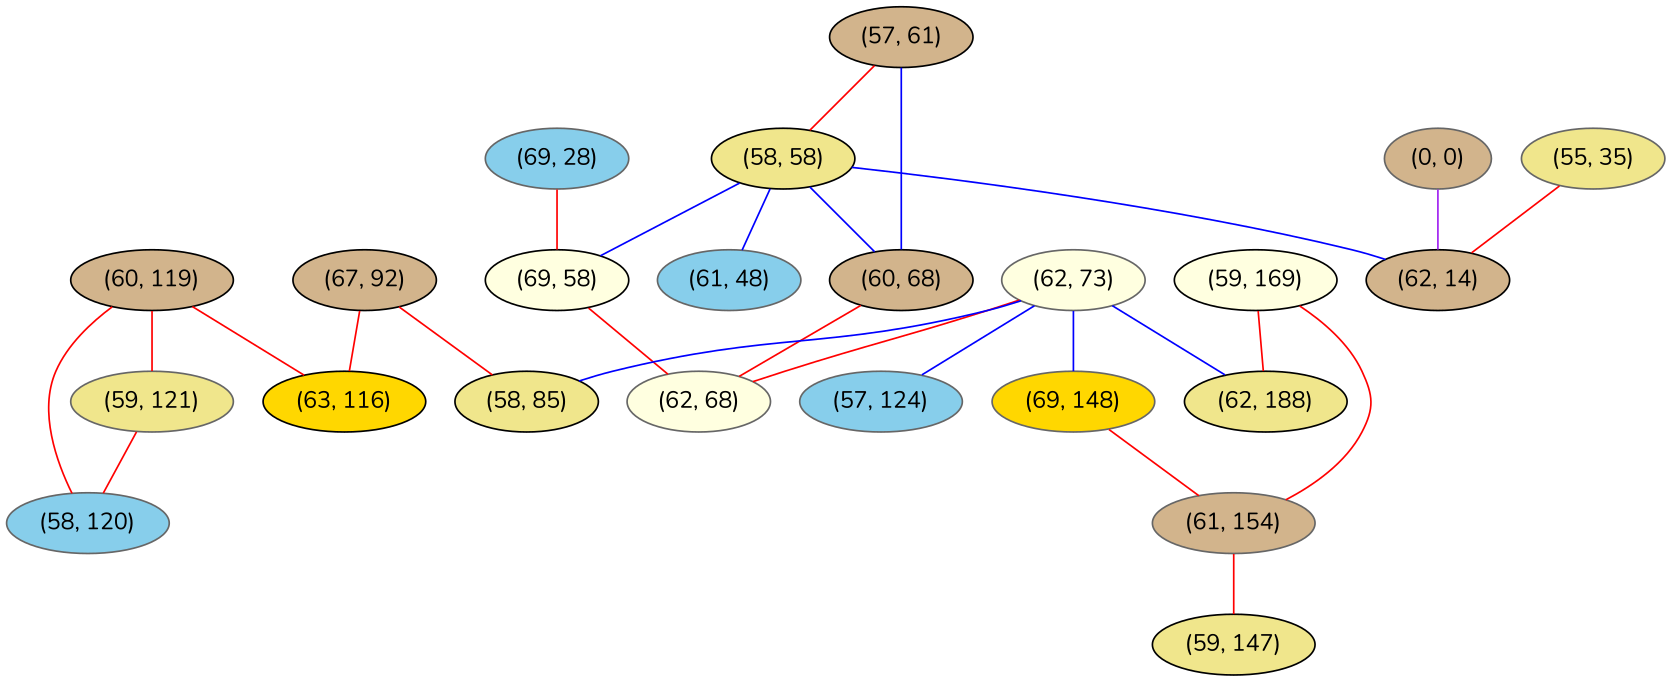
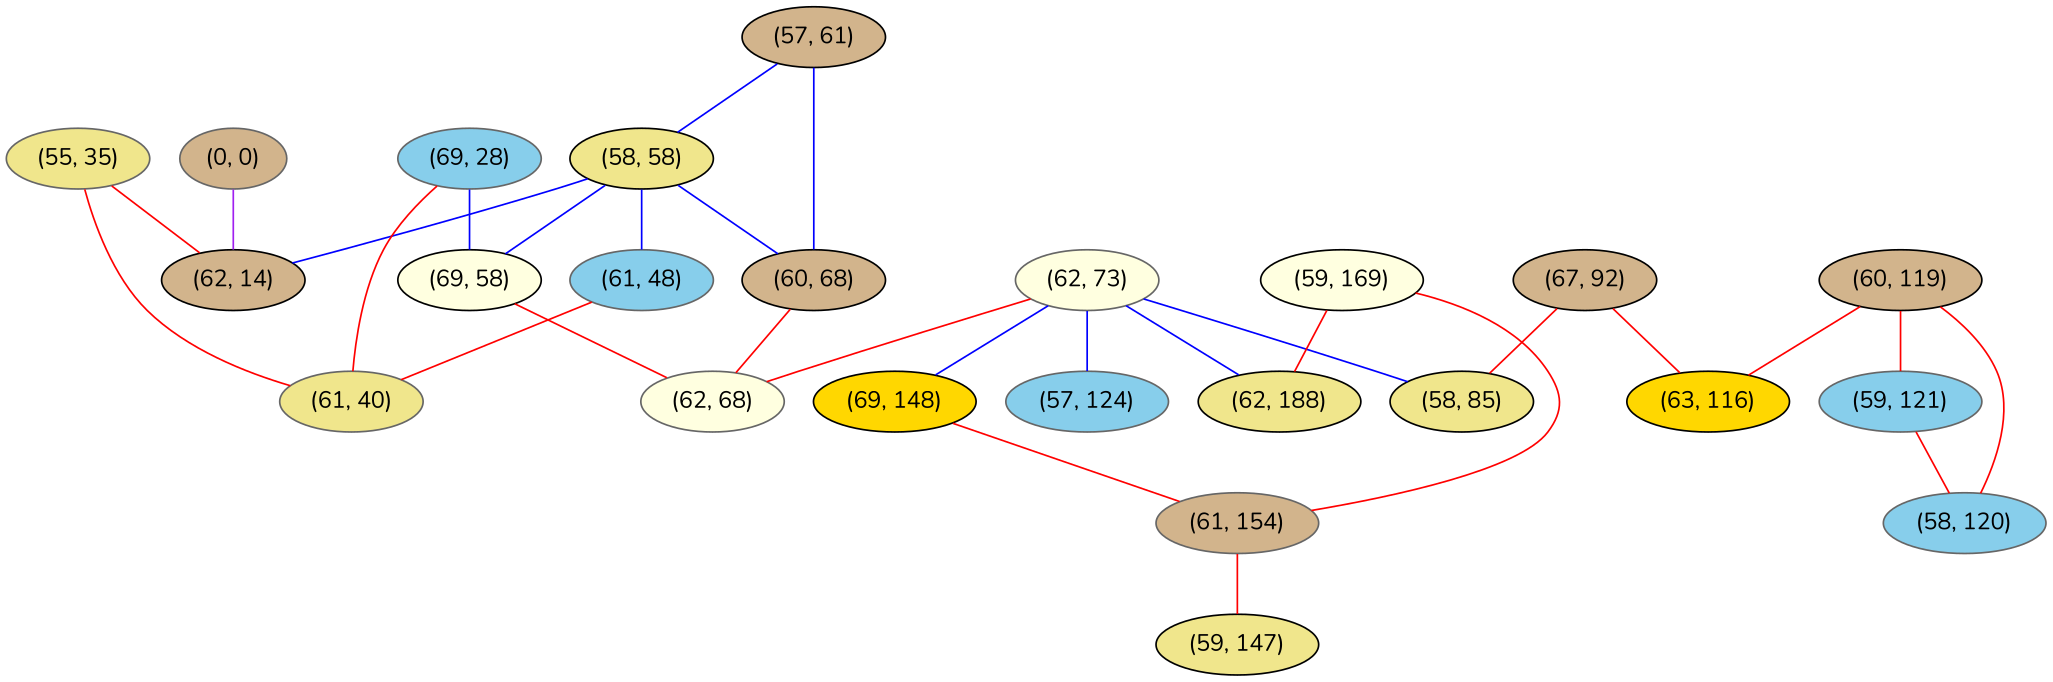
  graph {
    fontname=Nunito
    node [color=black fillcolor=khaki fontname=Nunito style=filled]
    edge [color=red fontname=Nunito weight=1]
    "(58, 58)"
    "(57, 61)" [fillcolor=tan]
    "(60, 68)" [fillcolor=tan]
    "(61, 48)" [color=gray40 fillcolor=skyblue]
    "(69, 58)" [fillcolor=lightyellow]
    "(62, 14)" [fillcolor=tan]
    "(62, 68)" [color=gray40 fillcolor=lightyellow]
+   "(61, 40)" [color=gray40]
    "(62, 73)" [color=gray40 fillcolor=lightyellow]
    "(58, 85)"
-   "(69, 148)" [color=gray40 fillcolor=gold]
+   "(69, 148)" [fillcolor=gold]
    "(57, 124)" [color=gray40 fillcolor=skyblue]
    "(62, 188)"
    "(61, 154)" [color=gray40 fillcolor=tan]
    "(55, 35)" [color=gray40]
    "(67, 92)" [fillcolor=tan]
    "(63, 116)" [fillcolor=gold]
    "(69, 28)" [color=gray40 fillcolor=skyblue]
    "(59, 169)" [fillcolor=lightyellow]
    "(59, 147)"
    "(60, 119)" [fillcolor=tan]
-   "(59, 121)" [color=gray40]
+   "(59, 121)" [color=gray40 fillcolor=skyblue]
    "(58, 120)" [color=gray40 fillcolor=skyblue]
    "(0, 0)" [color=gray40 fillcolor=tan]
    "(58, 58)" -- "(60, 68)" [color=blue weight=3]
    "(58, 58)" -- "(61, 48)" [color=blue weight=3]
    "(58, 58)" -- "(69, 58)" [color=blue weight=3]
    "(58, 58)" -- "(62, 14)" [color=blue weight=3]
-   "(57, 61)" -- "(58, 58)"
+   "(57, 61)" -- "(58, 58)" [color=blue]
    "(57, 61)" -- "(60, 68)" [color=blue weight=3]
    "(60, 68)" -- "(62, 68)"
+   "(61, 48)" -- "(61, 40)"
    "(69, 58)" -- "(62, 68)"
    "(62, 73)" -- "(62, 68)"
    "(62, 73)" -- "(58, 85)" [color=blue weight=3]
    "(62, 73)" -- "(69, 148)" [color=blue weight=3]
    "(62, 73)" -- "(57, 124)" [color=blue weight=3]
    "(62, 73)" -- "(62, 188)" [color=blue weight=3]
    "(69, 148)" -- "(61, 154)"
    "(61, 154)" -- "(59, 147)"
    "(55, 35)" -- "(62, 14)"
+   "(55, 35)" -- "(61, 40)"
    "(67, 92)" -- "(58, 85)"
    "(67, 92)" -- "(63, 116)"
-   "(69, 28)" -- "(69, 58)" [weight=3]
+   "(69, 28)" -- "(69, 58)" [color=blue weight=3]
+   "(69, 28)" -- "(61, 40)"
    "(59, 169)" -- "(62, 188)"
    "(59, 169)" -- "(61, 154)"
    "(60, 119)" -- "(63, 116)"
    "(60, 119)" -- "(59, 121)"
    "(60, 119)" -- "(58, 120)"
    "(59, 121)" -- "(58, 120)"
    "(0, 0)" -- "(62, 14)" [color=purple weight=4]
  }
